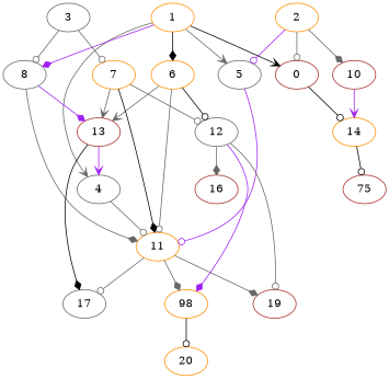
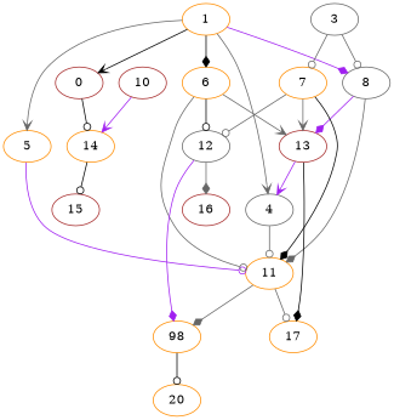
  digraph {
    node [alpha=0.14 color=darkorange]
    edge [arrowhead=odot color=gray40]
    1 [alpha=0.13 expect_size=34523136]
    4 [alpha=0.02 color=gray40 expect_size=28061696]
-   5 [alpha=0.19 color=gray40 expect_size=47741952]
+   5 [alpha=0.19 expect_size=47741952]
    6 [alpha=0.09 expect_size=10336256]
    8 [alpha=0.06 color=gray40 expect_size=48621568]
    n6 [alpha=0.07 color=brown expect_size=50383872 label=0]
    11 [alpha=0.04 expect_size=17952768]
    13 [alpha=0.08 color=brown expect_size=40131584]
    12 [alpha=0.08 color=gray40 expect_size=47927296]
    14 [alpha=0.10 expect_size=6389760]
-   17 [alpha=0.18 color=gray40 expect_size=30610432]
+   17 [alpha=0.18 expect_size=30610432]
    n12 [alpha=0.15 expect_size=40331264 label=98]
-   19 [alpha=0.12 color=brown expect_size=7216128]
    16 [color=brown expect_size=9112576]
-   15 [alpha=0.19 color=brown expect_size=12153856 label=75]
-   2 [alpha=0.17 expect_size=39700480]
+   15 [alpha=0.19 color=brown expect_size=12153856]
    10 [color=brown expect_size=35661824]
    3 [alpha=0.06 color=gray40 expect_size=26411008]
    7 [alpha=0.04 expect_size=14932992]
    20 [expect_size=22903808]
    1 -> 4 [arrowhead=vee]
    1 -> 5 [arrowhead=vee]
    1 -> 6 [arrowhead=diamond color=black]
    1 -> 8 [arrowhead=diamond color=purple]
    1 -> n6 [arrowhead=vee color=black]
    4 -> 11
    5 -> 11 [color=purple]
    6 -> 11
    6 -> 13 [arrowhead=vee]
    6 -> 12 [color=black]
    8 -> 11 [arrowhead=diamond]
    8 -> 13 [arrowhead=diamond color=purple]
    n6 -> 14 [color=black]
    11 -> 17
    11 -> n12 [arrowhead=diamond]
-   11 -> 19 [arrowhead=diamond]
    13 -> 4 [arrowhead=vee color=purple]
    13 -> 17 [arrowhead=diamond color=black]
    12 -> n12 [arrowhead=diamond color=purple]
-   12 -> 19
    12 -> 16 [arrowhead=diamond]
    14 -> 15 [color=black]
    n12 -> 20 [color=black]
-   2 -> 5 [color=purple]
-   2 -> n6
-   2 -> 10 [arrowhead=diamond]
    10 -> 14 [arrowhead=vee color=purple]
    3 -> 8
    3 -> 7
    7 -> 11 [arrowhead=diamond color=black]
    7 -> 13 [arrowhead=vee]
    7 -> 12
  }
